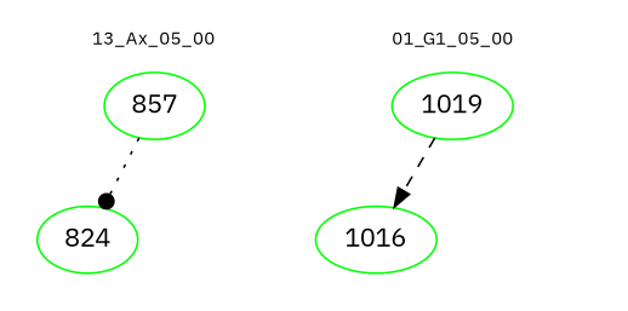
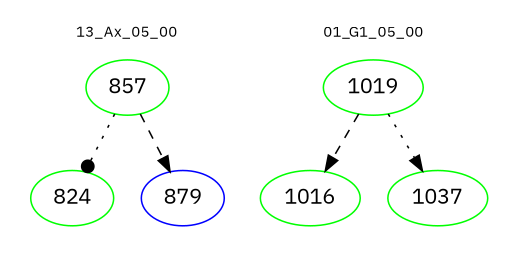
  digraph {
    fontname="IBM Plex Sans"
    node [color=green fontname="IBM Plex Sans"]
    edge [arrowhead=normal color=black fontname="IBM Plex Sans" style=dotted]
    n1 [label=857]
    n2 [label=824]
+   n3 [color=blue label=879]
    n4 [label=1019]
    n5 [label=1016]
+   n6 [label=1037]
    subgraph cluster_1 {
      color=white
      fontsize=10
      label="13_Ax_05_00"
      n1
      n2
+     n3
    }
    subgraph cluster_2 {
      color=white
      fontsize=10
      label="01_G1_05_00"
      n4
      n5
+     n6
    }
    n1 -> n2 [arrowhead=dot]
+   n1 -> n3 [style=dashed]
    n4 -> n5 [style=dashed]
+   n4 -> n6
  }
